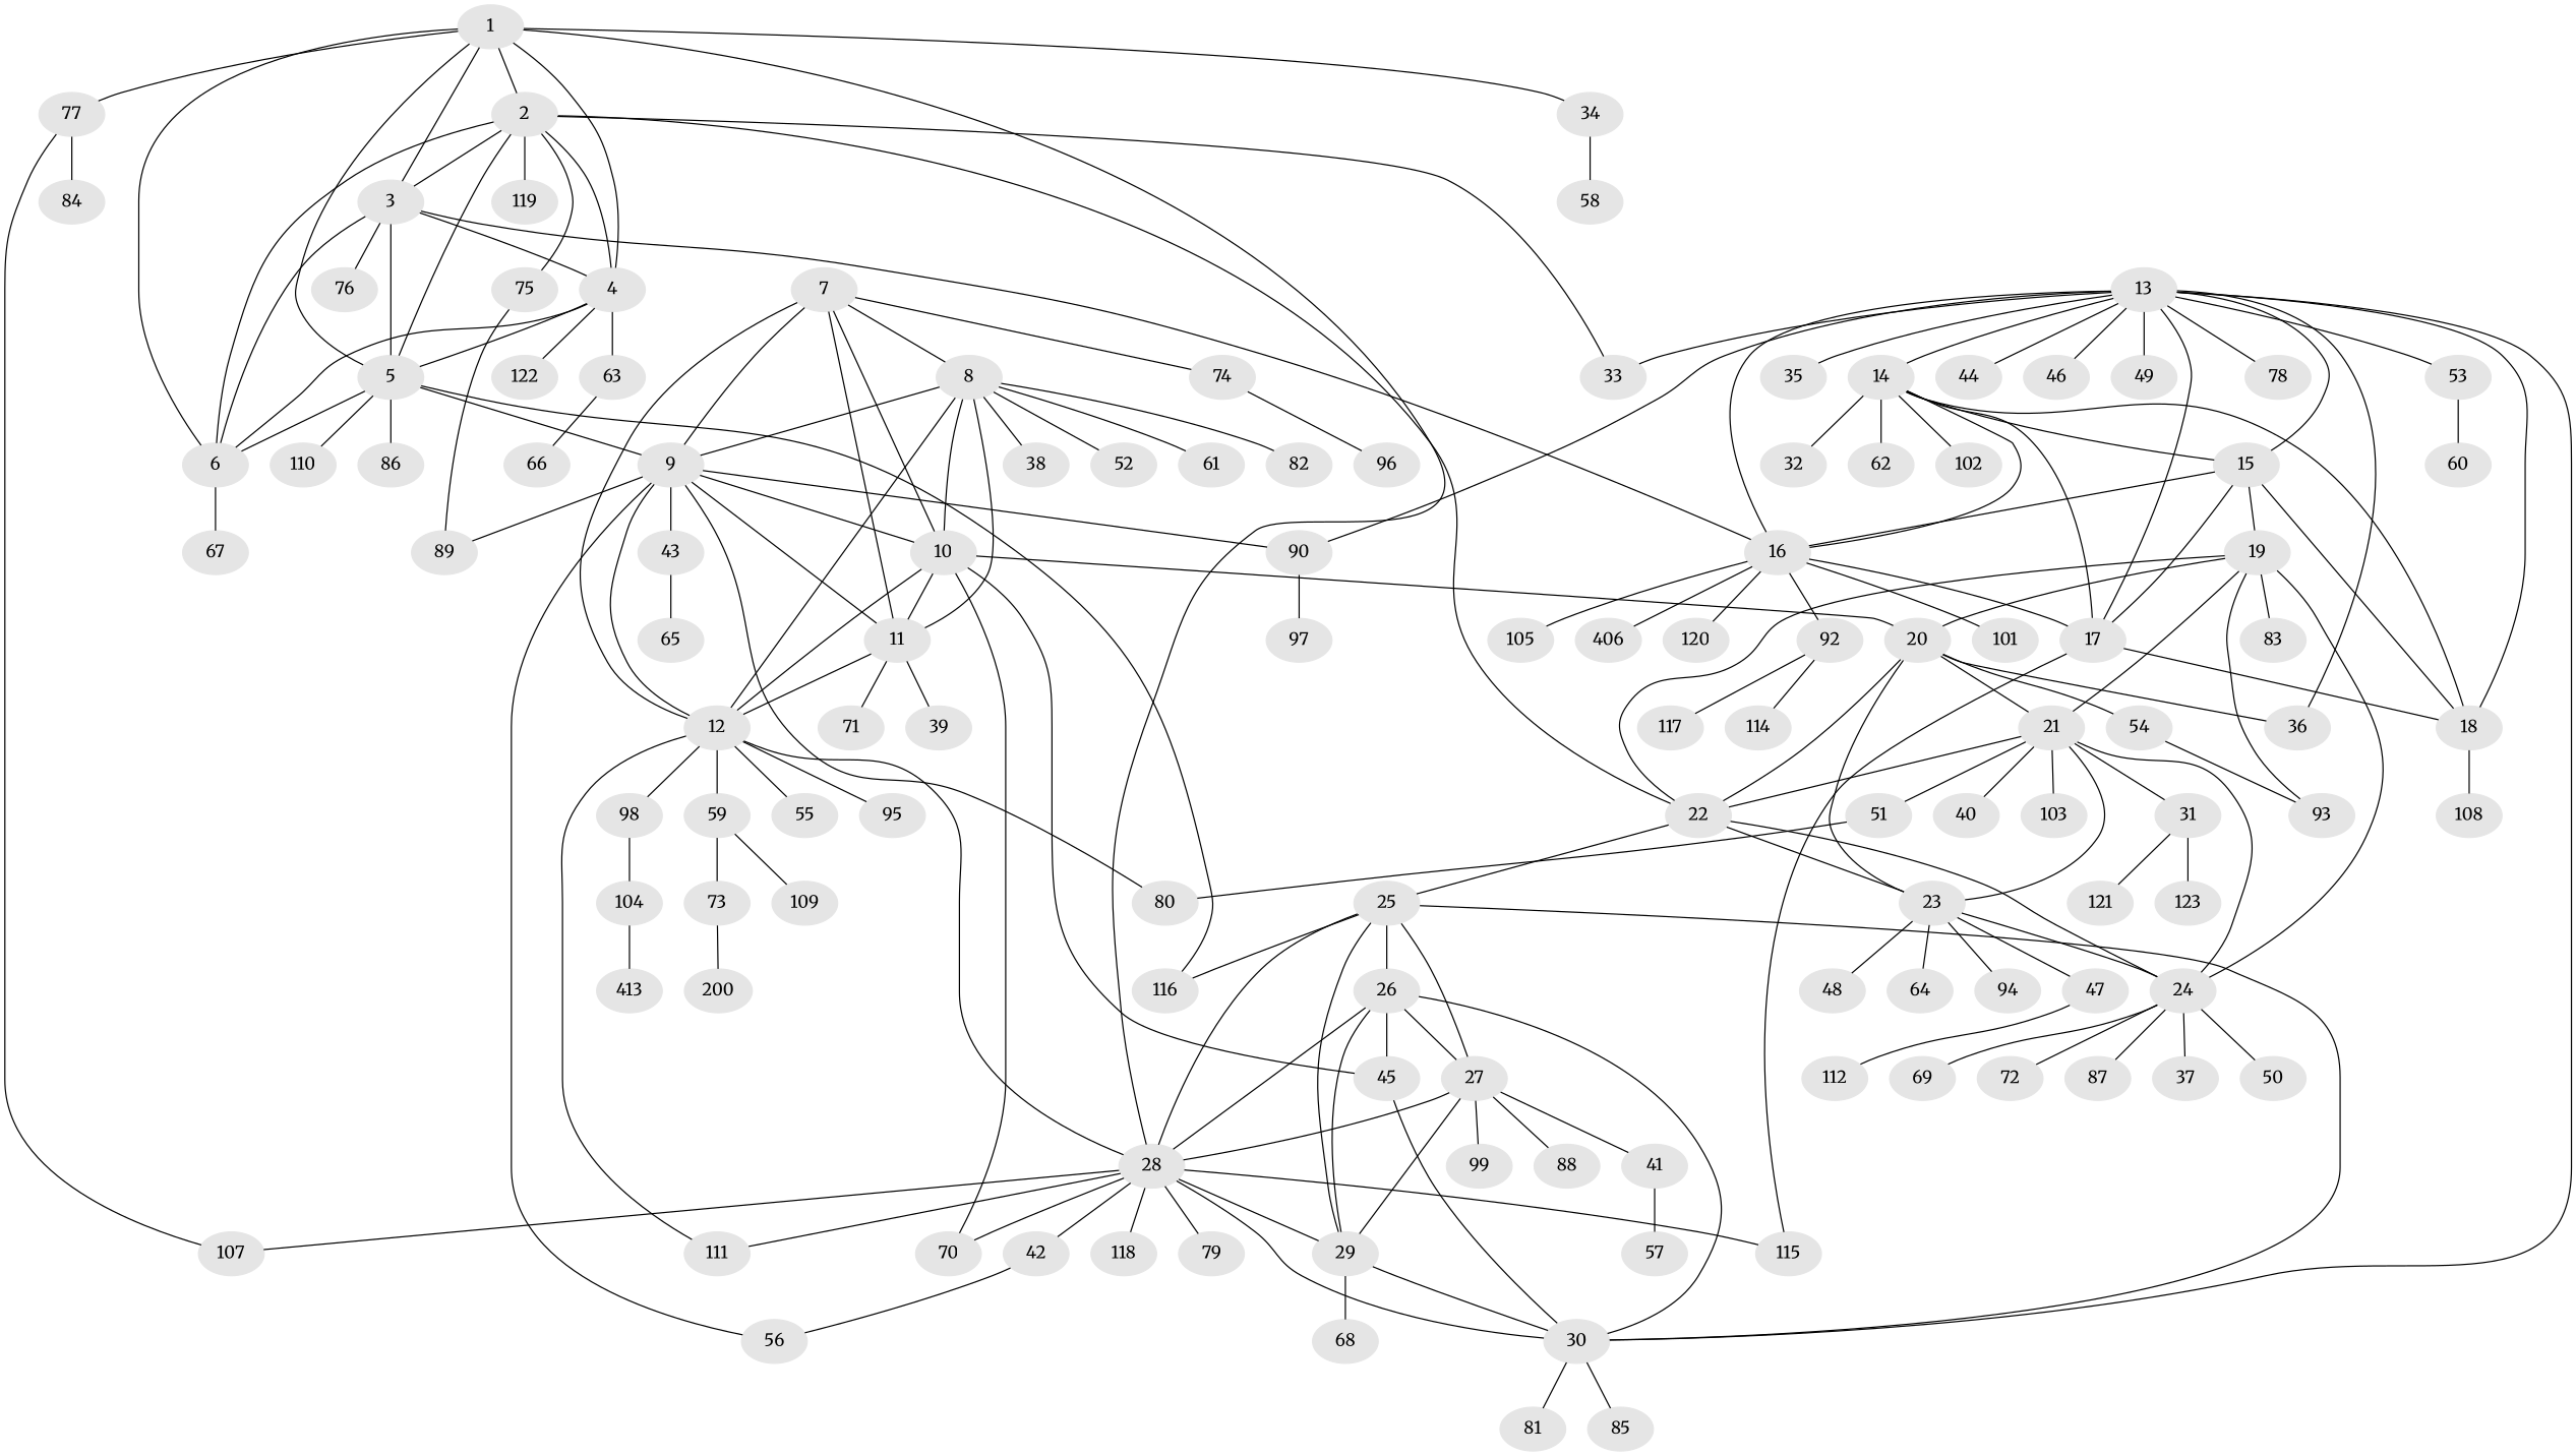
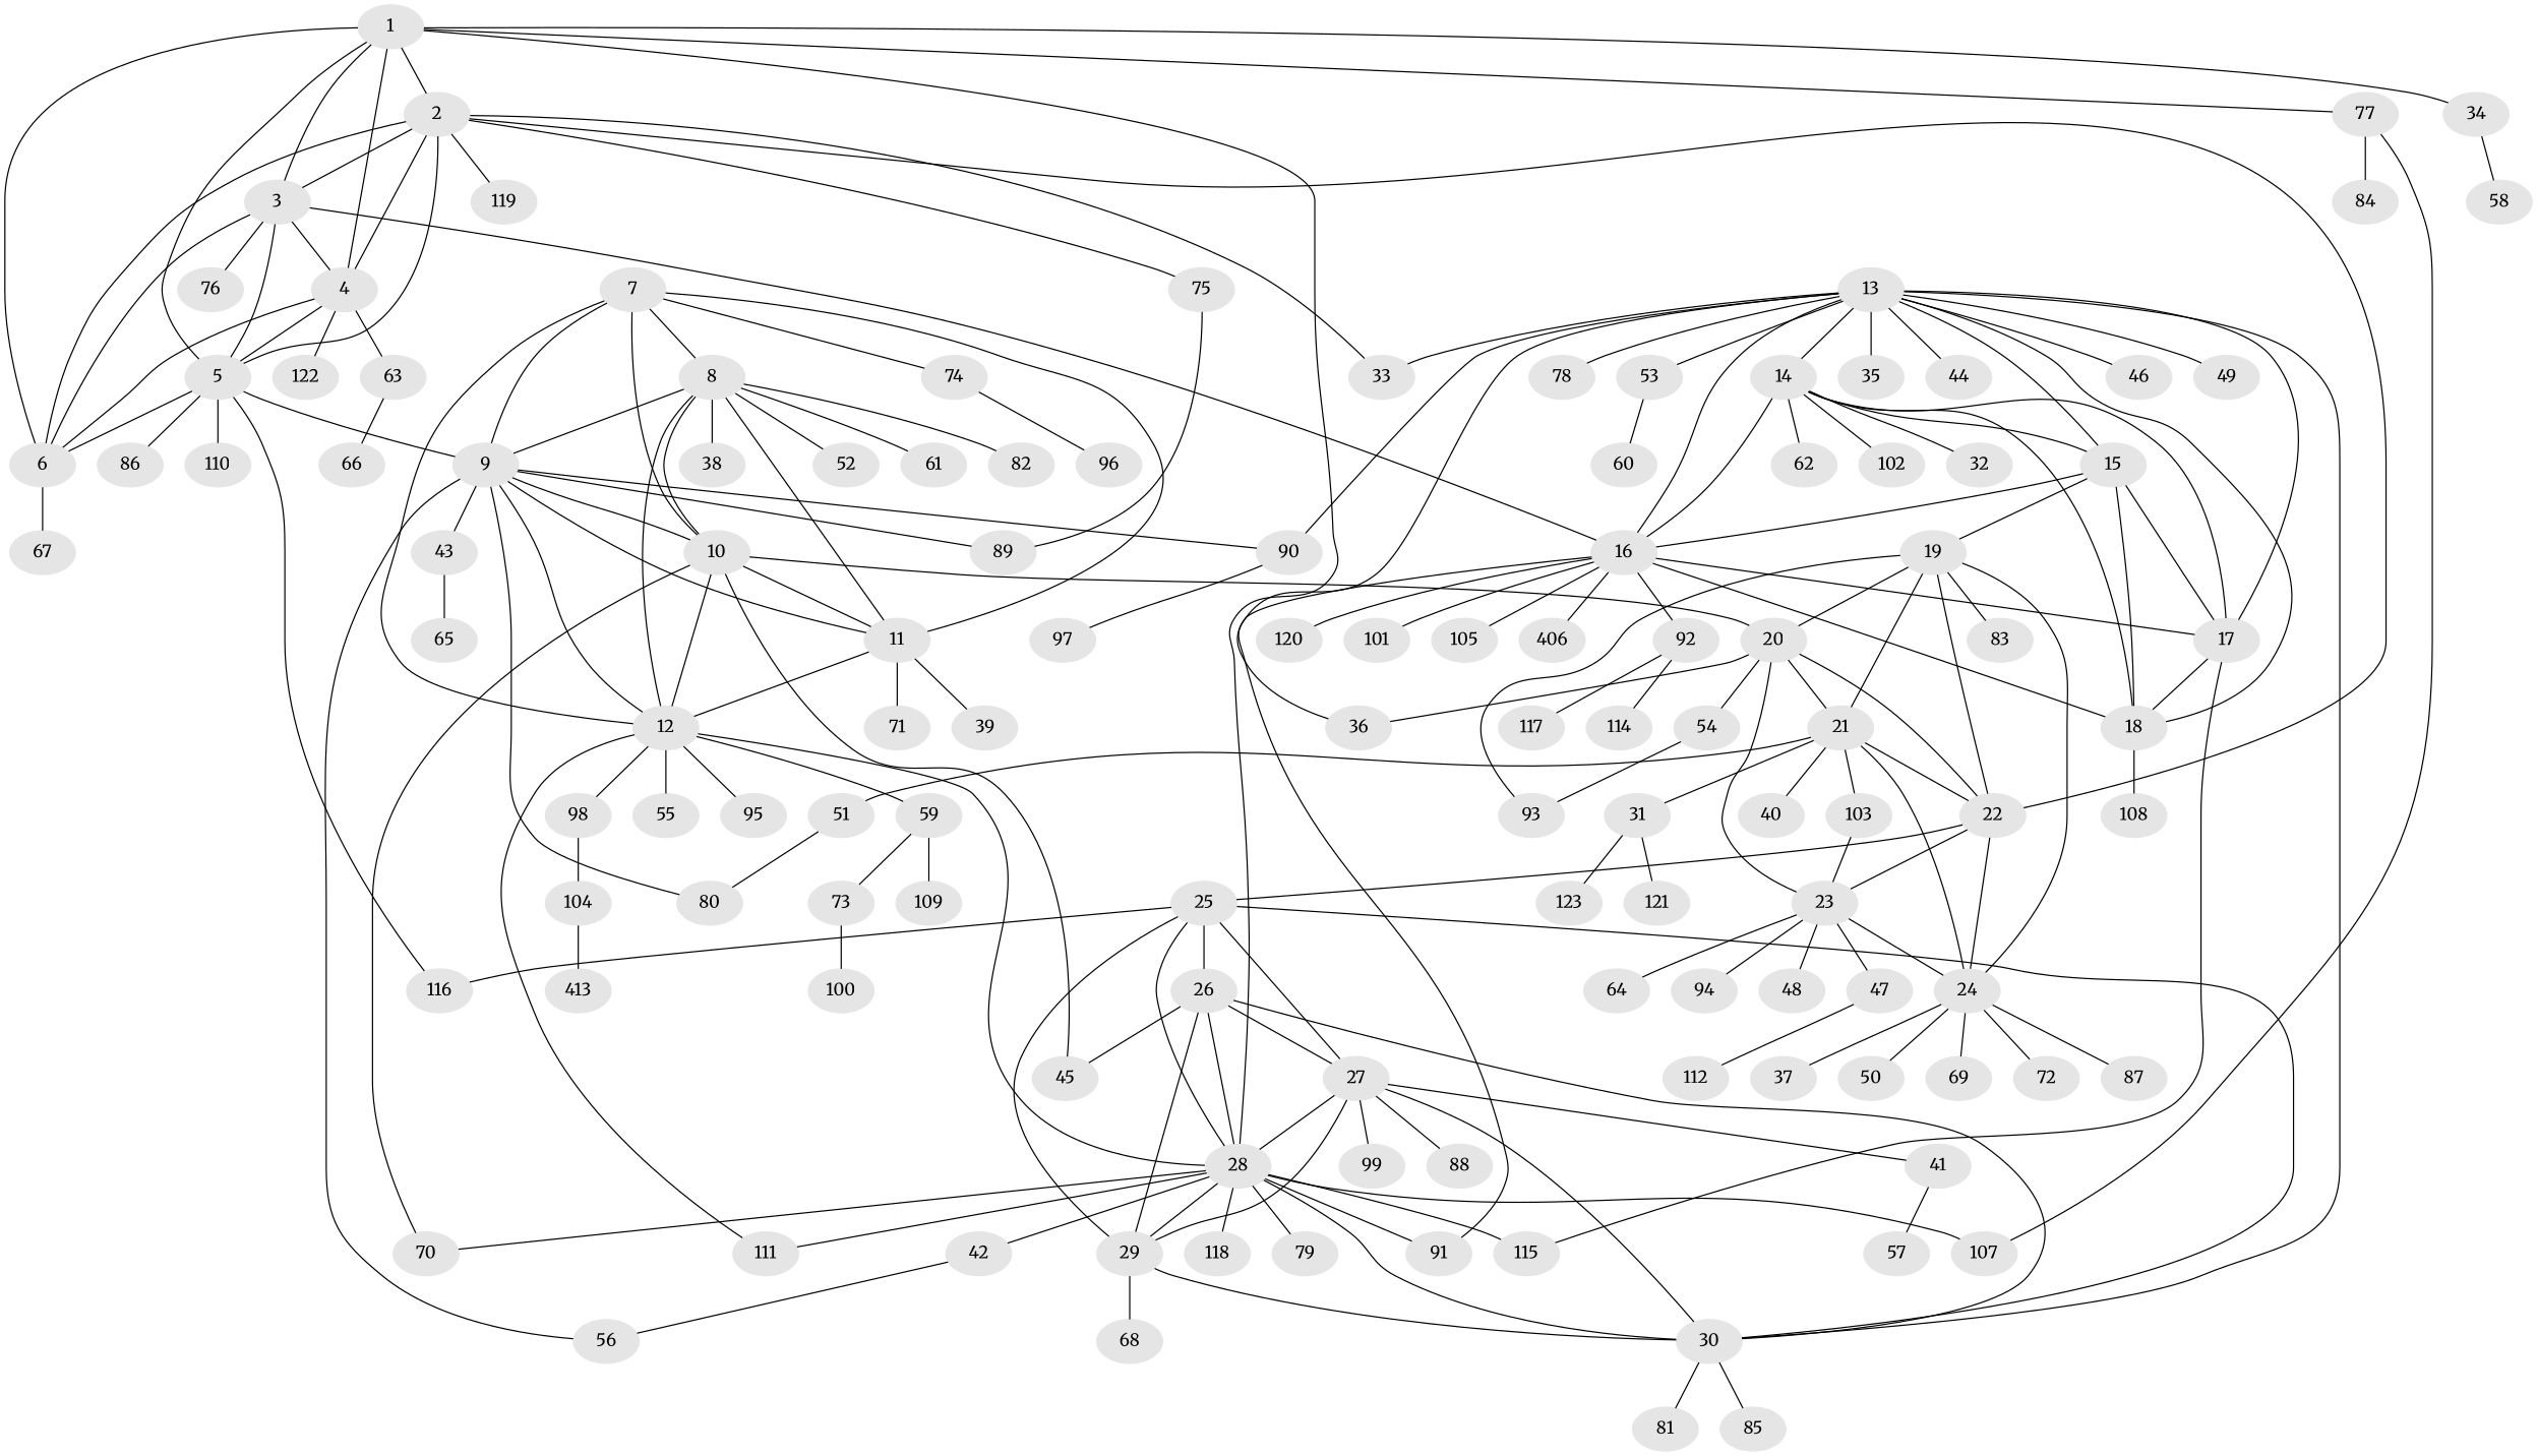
  graph {
    fontname=Merriweather
    node [color=gray90 fontname=Merriweather style=filled]
    edge [fontname=Merriweather]
    1
    2
    3
    4
    5
    6
    28
    34
    77
    22
    33
    75
    119
    16
    76
    63
    122
    9
    86
    110
    116
    67
    70
    111
    30
+   91
    115
    29
    42
    79
    107
    118
    58
    84
    23
    24
    25
    89
    17
    18
    92
    101
    105
    n44 [label=406]
    120
    66
    10
    11
    12
    43
    56
    80
    90
    7
    8
    74
    38
    52
    61
    82
    20
    45
    39
    71
    55
    59
    95
    98
    96
    13
    14
    15
    35
    36
    44
    46
    49
    53
    78
    65
    97
    21
    54
    73
    109
    104
    32
    62
    102
    19
    108
    81
    85
    60
    83
    93
    114
    117
    31
    40
    51
    103
    47
    48
    64
    94
    37
    50
    69
    72
    87
    121
    123
    26
    27
    112
    41
    88
    99
    68
    57
-   100 [label=200]
+   100
    n123 [label=413]
    1 -- 2
    1 -- 3
    1 -- 4
    1 -- 5
    1 -- 6
    1 -- 28
    1 -- 34
    1 -- 77
    2 -- 3
    2 -- 4
    2 -- 5
    2 -- 6
    2 -- 22
    2 -- 33
    2 -- 75
    2 -- 119
    3 -- 4
    3 -- 5
    3 -- 6
    3 -- 16
    3 -- 76
    4 -- 5
    4 -- 6
    4 -- 63
    4 -- 122
    5 -- 6
    5 -- 9
    5 -- 86
    5 -- 110
    5 -- 116
    6 -- 67
    28 -- 70
    28 -- 111
    28 -- 30
+   28 -- 91
    28 -- 115
    28 -- 29
    28 -- 42
    28 -- 79
    28 -- 107
    28 -- 118
    34 -- 58
    77 -- 107
    77 -- 84
    22 -- 23
    22 -- 24
    22 -- 25
    75 -- 89
+   16 -- 91
    16 -- 17
+   16 -- 18
    16 -- 92
    16 -- 101
    16 -- 105
    16 -- n44
    16 -- 120
    63 -- 66
    9 -- 89
    9 -- 10
    9 -- 11
    9 -- 12
    9 -- 43
    9 -- 56
    9 -- 80
    9 -- 90
    30 -- 81
    30 -- 85
    29 -- 30
    29 -- 68
    42 -- 56
    23 -- 24
    23 -- 47
    23 -- 48
    23 -- 64
    23 -- 94
    24 -- 37
    24 -- 50
    24 -- 69
    24 -- 72
    24 -- 87
    25 -- 28
    25 -- 116
    25 -- 30
    25 -- 29
    25 -- 26
    25 -- 27
    17 -- 115
    17 -- 18
    18 -- 108
    92 -- 114
    92 -- 117
    10 -- 70
    10 -- 11
    10 -- 12
    10 -- 20
    10 -- 45
    11 -- 12
    11 -- 39
    11 -- 71
    12 -- 28
    12 -- 111
    12 -- 55
    12 -- 59
    12 -- 95
    12 -- 98
    43 -- 65
    90 -- 97
    7 -- 9
    7 -- 10
    7 -- 11
    7 -- 12
    7 -- 8
    7 -- 74
    8 -- 9
    8 -- 10
    8 -- 11
    8 -- 12
    8 -- 38
    8 -- 52
    8 -- 61
    8 -- 82
    74 -- 96
    20 -- 22
    20 -- 23
    20 -- 36
    20 -- 21
    20 -- 54
    59 -- 73
    59 -- 109
    98 -- 104
    13 -- 33
    13 -- 16
    13 -- 30
    13 -- 17
    13 -- 18
    13 -- 90
    13 -- 14
    13 -- 15
    13 -- 35
    13 -- 36
    13 -- 44
    13 -- 46
    13 -- 49
    13 -- 53
    13 -- 78
    14 -- 16
    14 -- 17
    14 -- 18
    14 -- 15
    14 -- 32
    14 -- 62
    14 -- 102
    15 -- 16
    15 -- 17
    15 -- 18
    15 -- 19
    53 -- 60
    21 -- 22
-   21 -- 23
+   103 -- 23
    21 -- 24
    21 -- 31
    21 -- 40
    21 -- 51
    21 -- 103
    54 -- 93
    73 -- 100
    104 -- n123
    19 -- 22
    19 -- 24
    19 -- 20
    19 -- 21
    19 -- 83
    19 -- 93
    31 -- 121
    31 -- 123
    51 -- 80
    47 -- 112
    26 -- 28
    26 -- 30
    26 -- 29
    26 -- 45
    26 -- 27
    27 -- 28
-   45 -- 30
+   27 -- 30
    27 -- 29
    27 -- 41
    27 -- 88
    27 -- 99
    41 -- 57
  }
